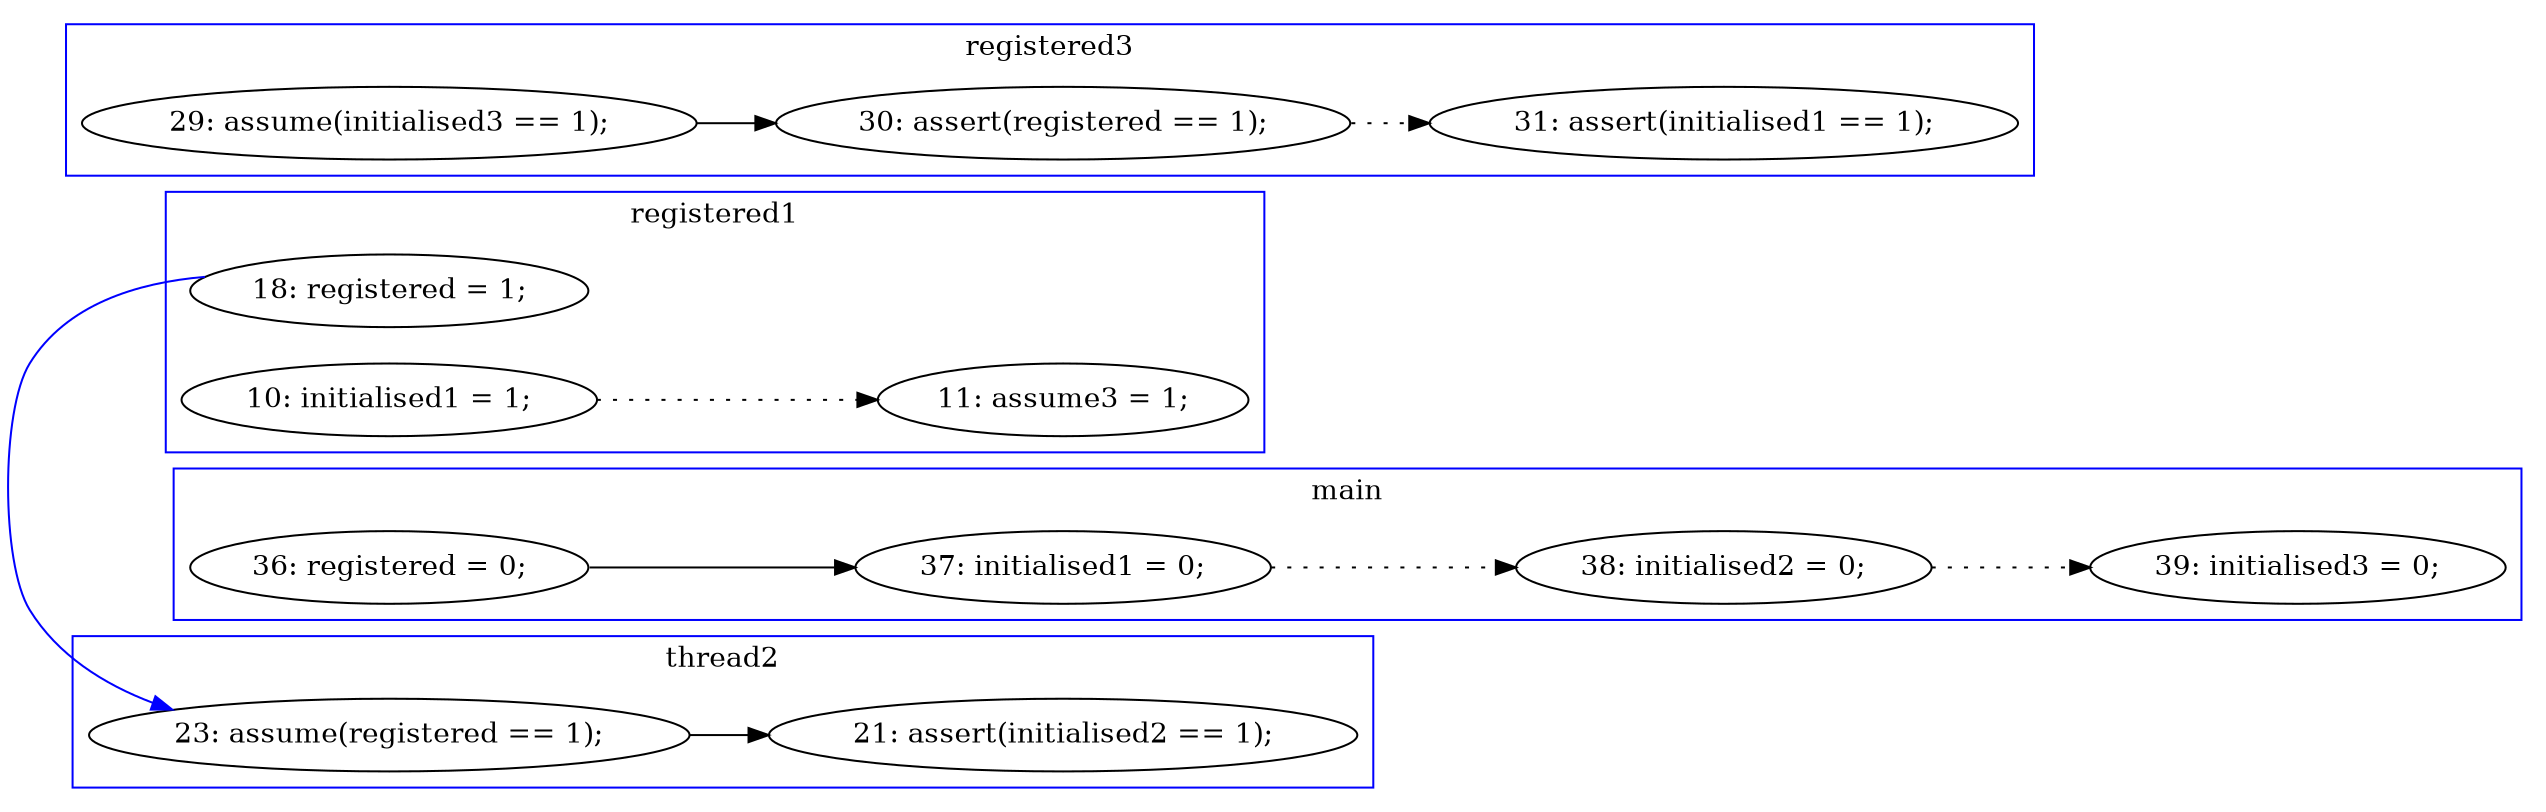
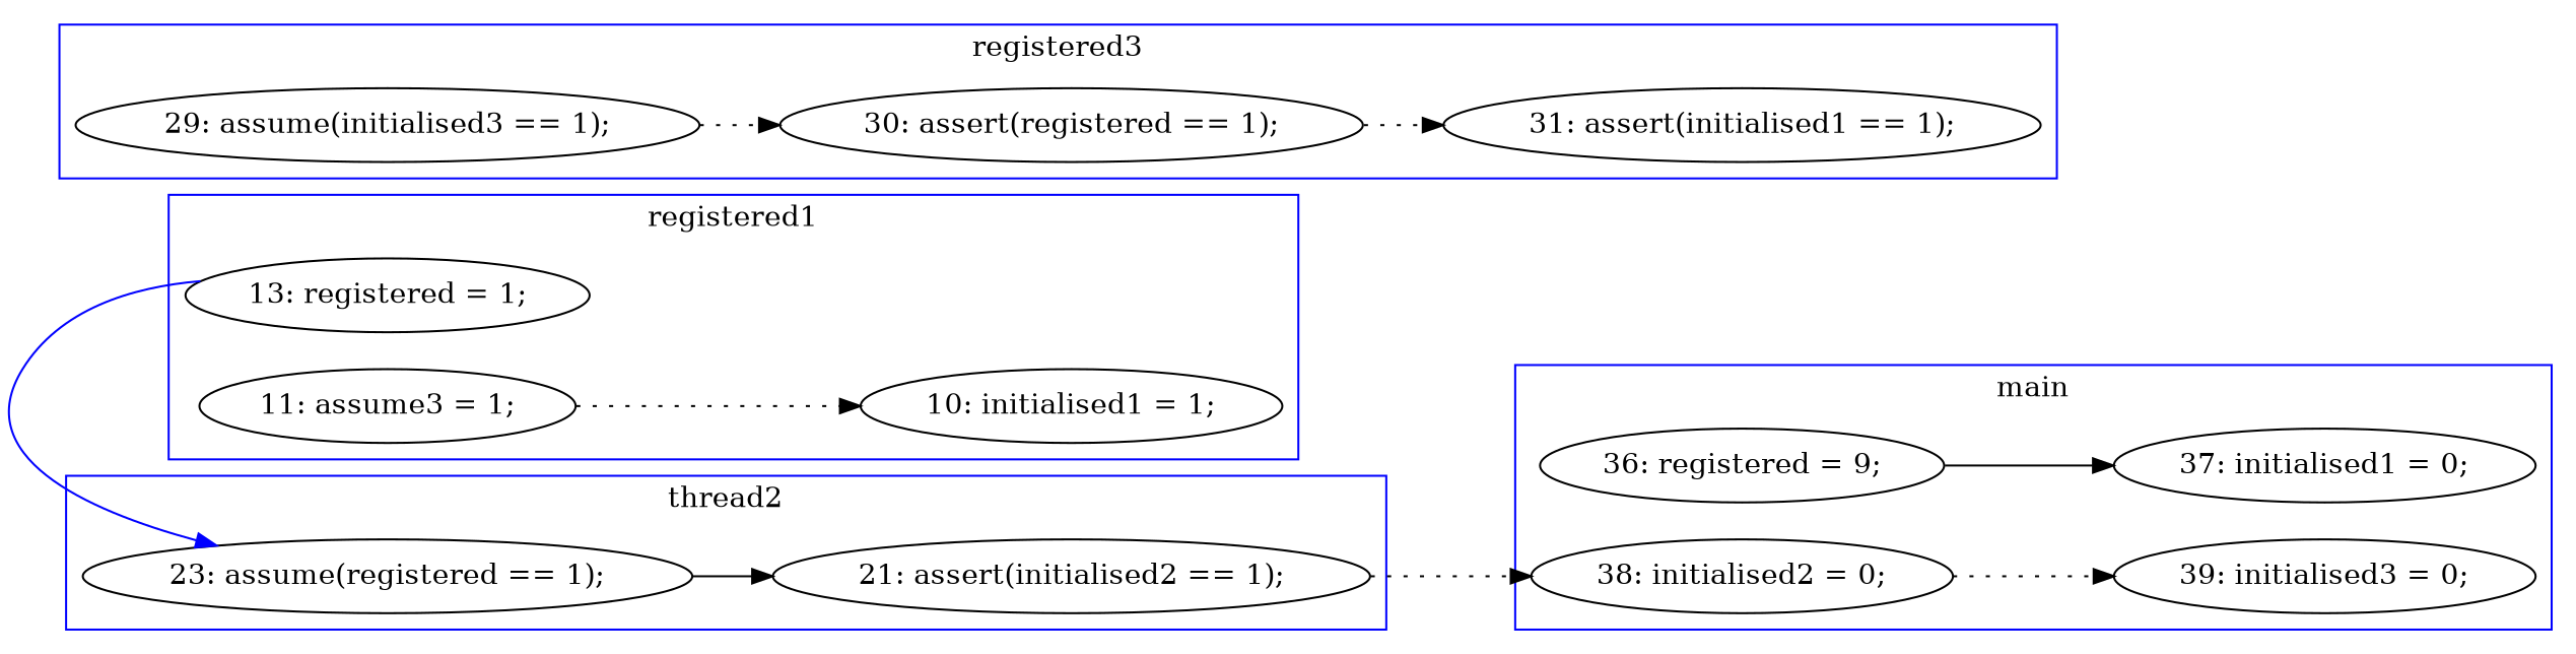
  digraph {
    rankdir=LR
    edge [color=black style=dotted]
    n1 [label="23: assume(registered == 1);"]
    n2 [label="21: assert(initialised2 == 1);"]
-   n3 [label="36: registered = 0;"]
+   n3 [label="36: registered = 9;"]
    n4 [label="37: initialised1 = 0;"]
    n5 [label="38: initialised2 = 0;"]
    n6 [label="39: initialised3 = 0;"]
-   n7 [label="18: registered = 1;"]
+   n7 [label="13: registered = 1;"]
    n8 [label="10: initialised1 = 1;"]
    n9 [label="11: assume3 = 1;"]
    n10 [label="30: assert(registered == 1);"]
    n11 [label="31: assert(initialised1 == 1);"]
    n12 [label="29: assume(initialised3 == 1);"]
    subgraph cluster_1 {
      color=blue
      label=thread2
      n1
      n2
    }
    subgraph cluster_2 {
      color=blue
      label=main
      n3
      n4
      n5
      n6
    }
    subgraph cluster_3 {
      color=blue
      label=registered1
      n7
      n8
      n9
    }
    subgraph cluster_4 {
      color=blue
      label=registered3
      n10
      n11
      n12
    }
    n1 -> n2 [color=Black style=""]
    n3 -> n4 [style=solid]
-   n4 -> n5
+   n2 -> n5
    n5 -> n6
    n7 -> n1 [color=Blue constraint=false style=""]
-   n8 -> n9
+   n9 -> n8
    n10 -> n11
-   n12 -> n10 [style=solid]
+   n12 -> n10
  }
